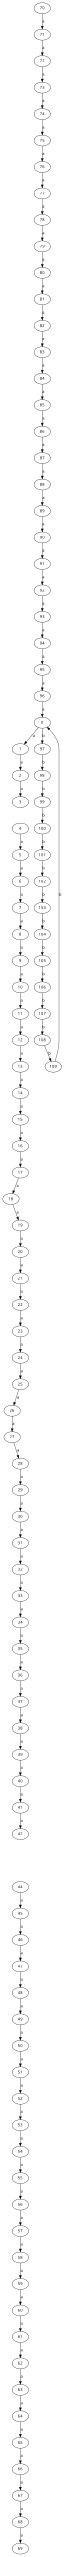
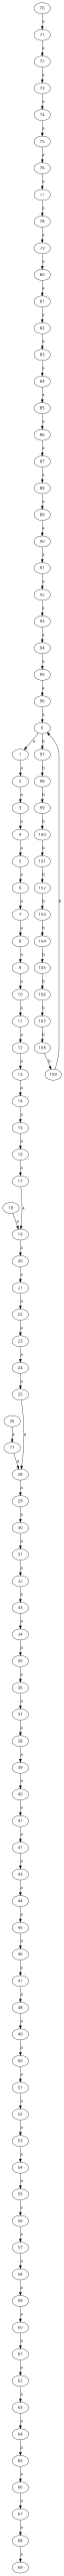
  digraph {
    fontname="Open Sans"
    node [fontname="Open Sans"]
    edge [fontname="Open Sans"]
    1
    2
    3
    4
    5
    6
    7
    8
    9
    10
    11
    12
    13
    14
    15
    16
    17
    18
    19
    20
    21
    22
    23
    24
    25
    26
    27
    28
    29
    30
    31
    32
    33
    34
    35
    36
    37
    38
    39
    40
    41
    42
+   43
    44
    45
    46
    47
    48
    49
    50
    51
    52
    53
    54
    55
    56
    57
    58
    59
    60
    61
    62
    63
    64
    65
    66
    67
    68
    69
    70
    71
    72
    73
    74
    75
    76
    77
    78
    79
    80
    81
    82
    83
    84
    85
    86
    87
    88
    89
    90
    91
    92
    93
    94
    95
    96
    0
    97
    98
    99
    100
    101
    102
    n104 [label=153]
    104
    105
    106
    107
    108
    109
    1 -> 2 [label=a]
    2 -> 3 [label=a]
+   3 -> 4 [label=a]
    4 -> 5 [label=a]
    5 -> 6 [label=a]
    6 -> 7 [label=a]
    7 -> 8 [label=a]
    8 -> 9 [label=a]
    9 -> 10 [label=a]
    10 -> 11 [label=a]
    11 -> 12 [label=a]
    12 -> 13 [label=a]
    13 -> 14 [label=a]
    14 -> 15 [label=a]
    15 -> 16 [label=a]
    16 -> 17 [label=a]
-   17 -> 18 [label=a]
+   17 -> 19 [label=a]
    18 -> 19 [label=a]
    19 -> 20 [label=a]
    20 -> 21 [label=a]
    21 -> 22 [label=a]
    22 -> 23 [label=a]
    23 -> 24 [label=a]
    24 -> 25 [label=a]
-   25 -> 26 [label=a]
+   25 -> 28 [label=a]
    26 -> 27 [label=a]
    27 -> 28 [label=a]
    28 -> 29 [label=a]
    29 -> 30 [label=a]
    30 -> 31 [label=a]
    31 -> 32 [label=a]
    32 -> 33 [label=a]
    33 -> 34 [label=a]
    34 -> 35 [label=a]
    35 -> 36 [label=a]
    36 -> 37 [label=a]
    37 -> 38 [label=a]
    38 -> 39 [label=a]
    39 -> 40 [label=a]
    40 -> 41 [label=a]
    41 -> 42 [label=a]
+   42 -> 43 [label=a]
+   43 -> 44 [label=a]
    44 -> 45 [label=a]
    45 -> 46 [label=a]
    46 -> 47 [label=a]
    47 -> 48 [label=a]
    48 -> 49 [label=a]
    49 -> 50 [label=a]
    50 -> 51 [label=a]
    51 -> 52 [label=a]
    52 -> 53 [label=a]
    53 -> 54 [label=a]
    54 -> 55 [label=a]
    55 -> 56 [label=a]
    56 -> 57 [label=a]
    57 -> 58 [label=a]
    58 -> 59 [label=a]
    59 -> 60 [label=a]
    60 -> 61 [label=a]
    61 -> 62 [label=a]
    62 -> 63 [label=a]
    63 -> 64 [label=a]
    64 -> 65 [label=a]
    65 -> 66 [label=a]
    66 -> 67 [label=a]
    67 -> 68 [label=a]
    68 -> 69 [label=a]
    70 -> 71 [label=a]
    71 -> 72 [label=a]
    72 -> 73 [label=a]
    73 -> 74 [label=a]
    74 -> 75 [label=a]
    75 -> 76 [label=a]
    76 -> 77 [label=a]
    77 -> 78 [label=a]
    78 -> 79 [label=a]
    79 -> 80 [label=a]
    80 -> 81 [label=a]
    81 -> 82 [label=a]
    82 -> 83 [label=a]
    83 -> 84 [label=a]
    84 -> 85 [label=a]
    85 -> 86 [label=a]
    86 -> 87 [label=a]
    87 -> 88 [label=a]
    88 -> 89 [label=a]
    89 -> 90 [label=a]
    90 -> 91 [label=a]
    91 -> 92 [label=a]
    92 -> 93 [label=a]
    93 -> 94 [label=a]
    94 -> 95 [label=a]
    95 -> 96 [label=a]
    96 -> 0 [label=a]
    0 -> 1 [label=a]
    0 -> 97 [label=b]
    97 -> 98 [label=b]
    98 -> 99 [label=b]
    99 -> 100 [label=b]
    100 -> 101 [label=b]
    101 -> 102 [label=b]
    102 -> n104 [label=b]
    n104 -> 104 [label=b]
    104 -> 105 [label=b]
    105 -> 106 [label=b]
    106 -> 107 [label=b]
    107 -> 108 [label=b]
    108 -> 109 [label=b]
    109 -> 0 [label=b]
  }
